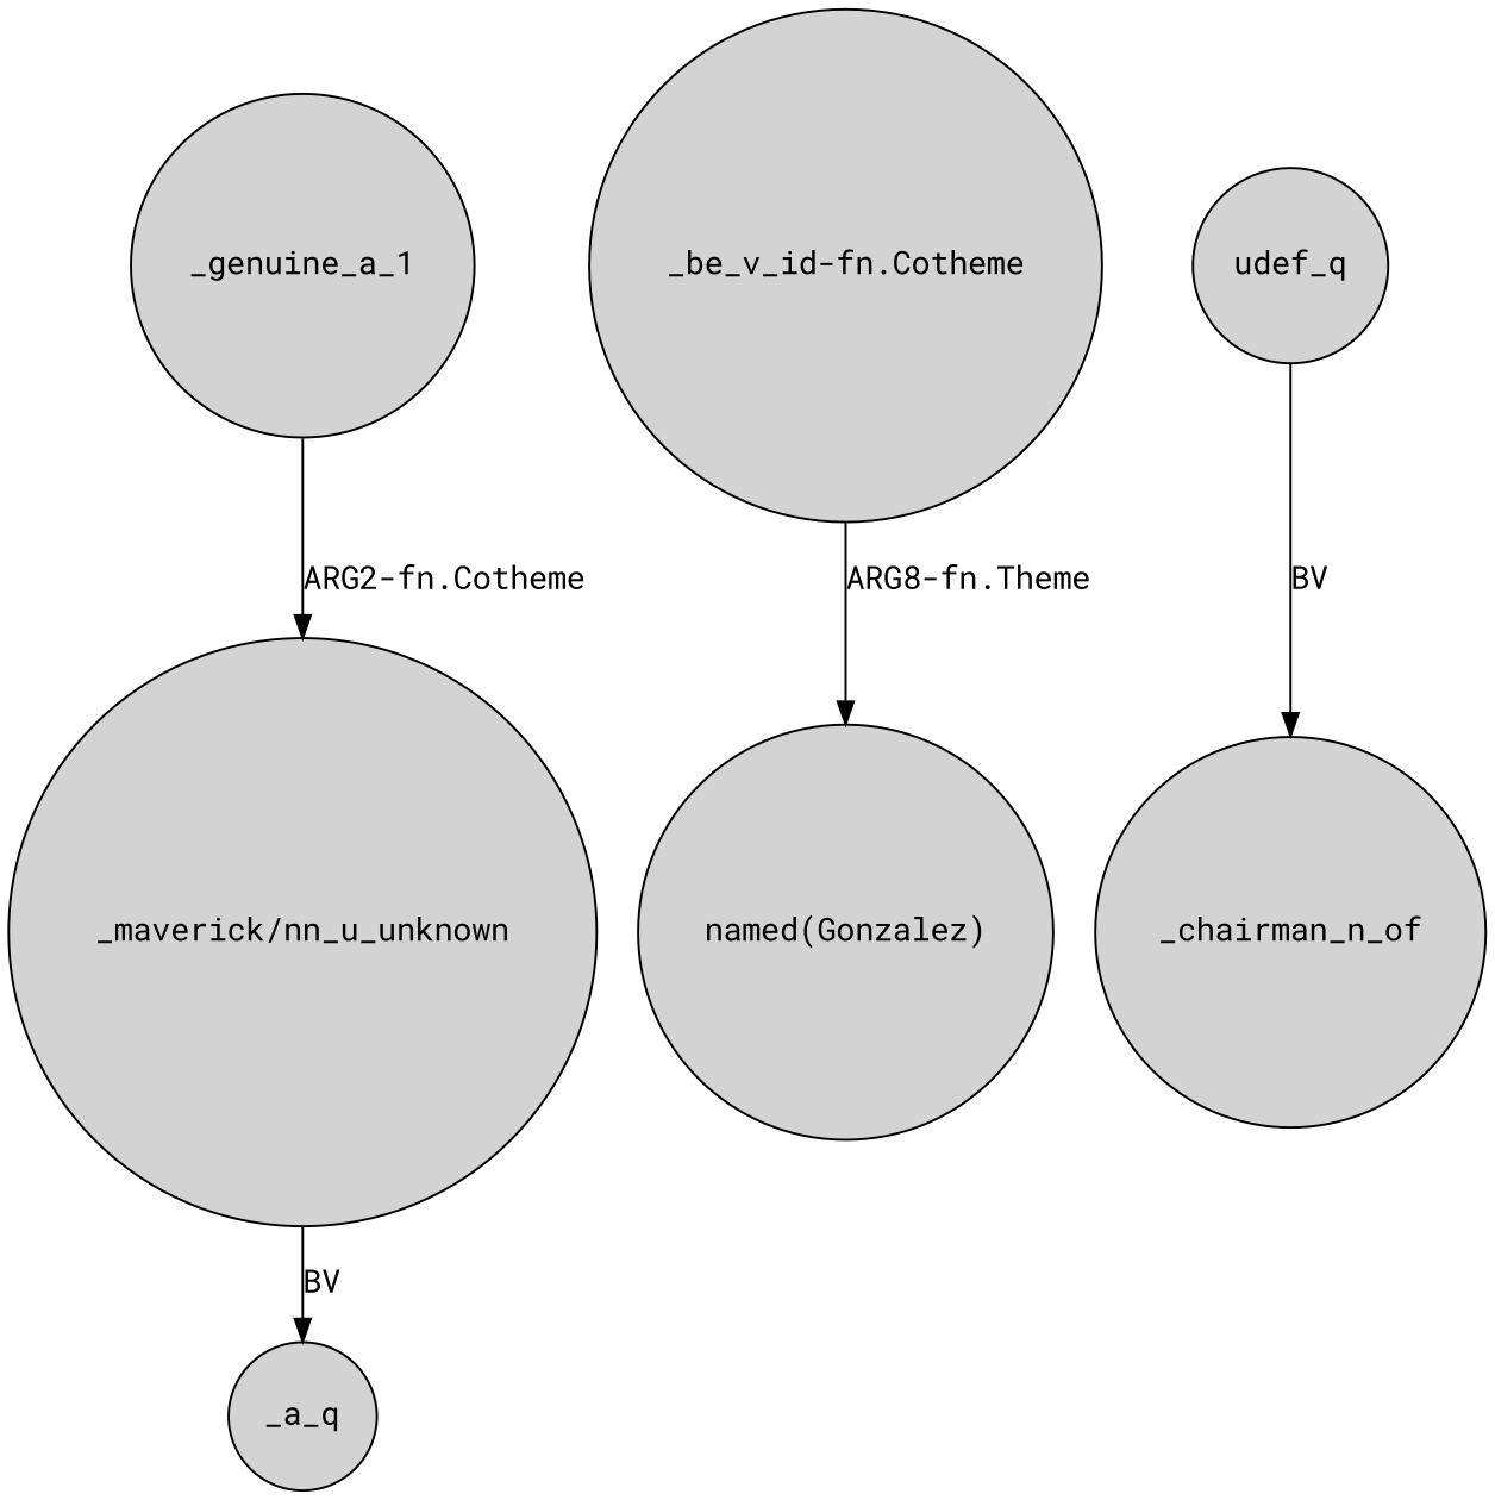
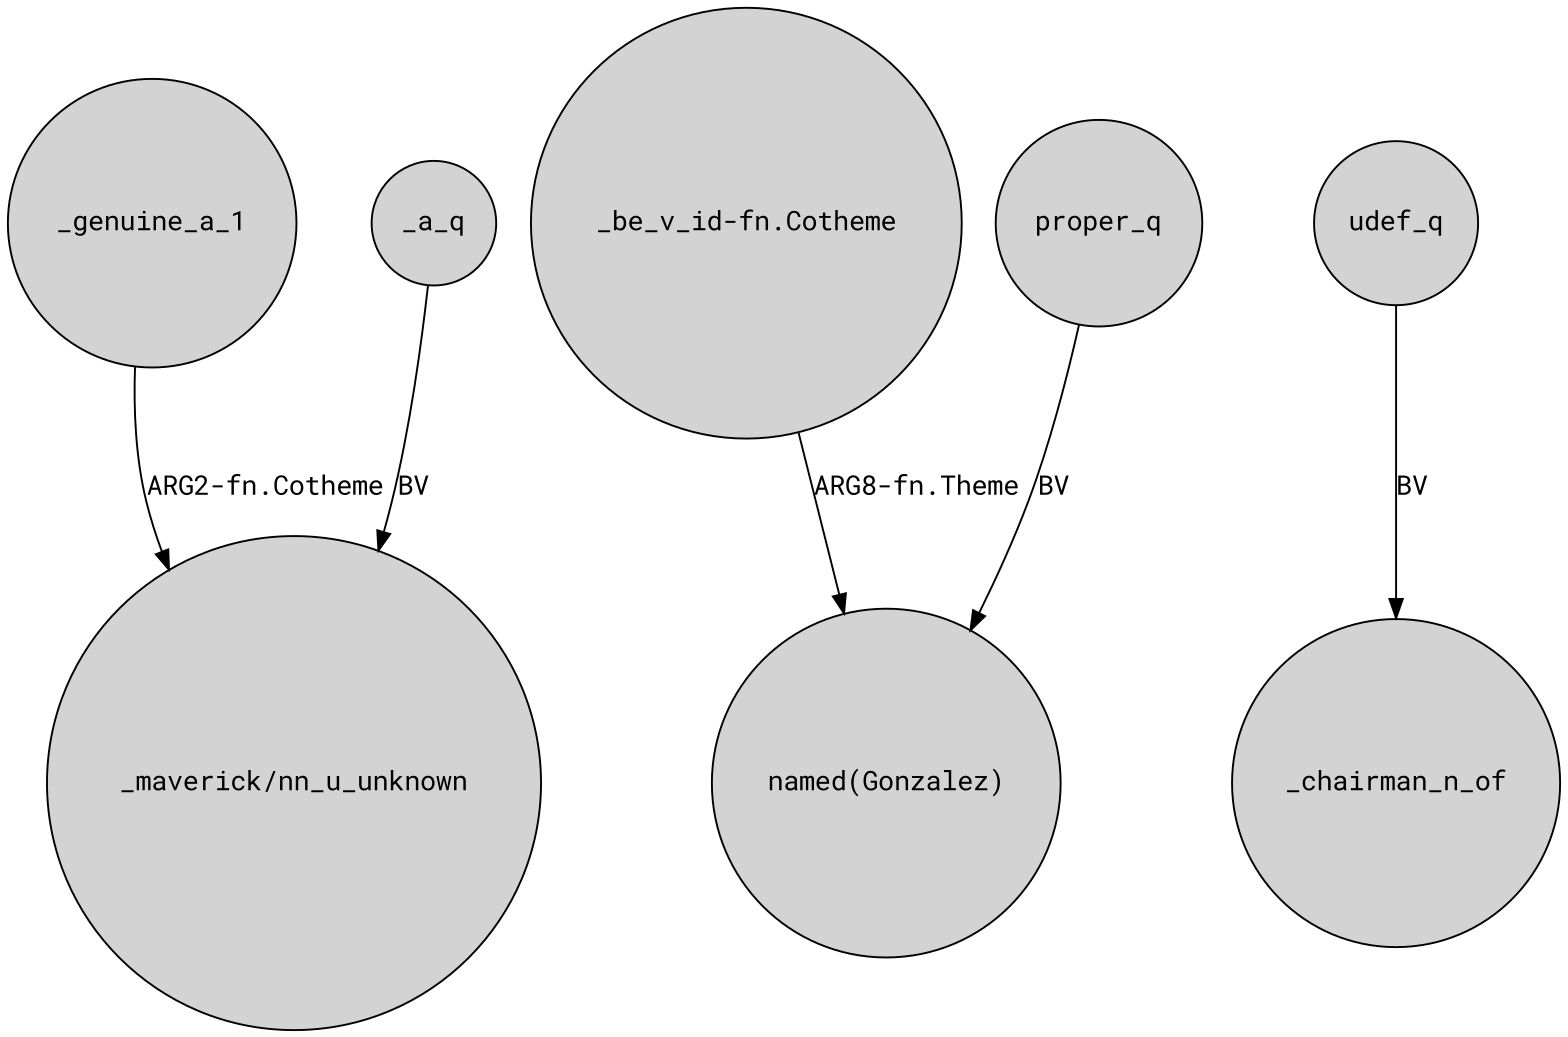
  digraph {
    fontname="Roboto Mono"
    node [fontname="Roboto Mono" shape=circle style=filled]
    edge [fontname="Roboto Mono"]
    _genuine_a_1
    "_maverick/nn_u_unknown"
    "_be_v_id-fn.Cotheme"
    "named(Gonzalez)"
    udef_q
    _chairman_n_of
+   proper_q
    _a_q
    _genuine_a_1 -> "_maverick/nn_u_unknown" [label="ARG2-fn.Cotheme"]
    "_be_v_id-fn.Cotheme" -> "named(Gonzalez)" [label="ARG8-fn.Theme"]
    udef_q -> _chairman_n_of [label=BV]
-   "_maverick/nn_u_unknown" -> _a_q [label=BV]
+   proper_q -> "named(Gonzalez)" [label=BV]
+   _a_q -> "_maverick/nn_u_unknown" [label=BV]
  }
